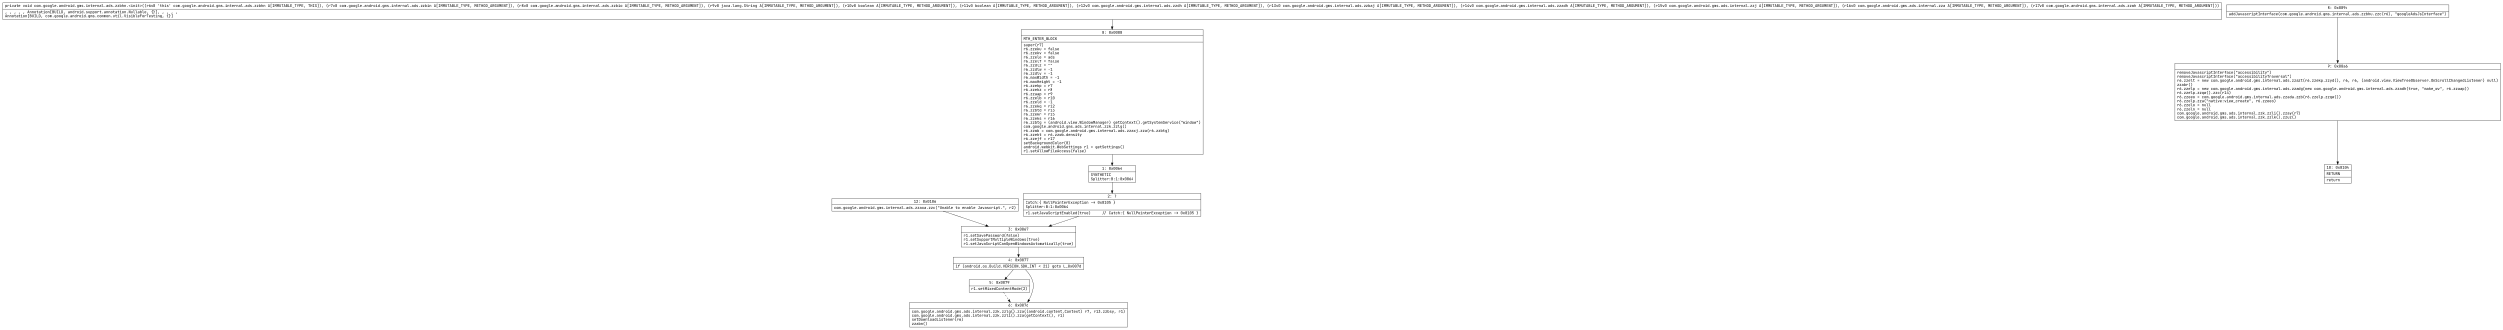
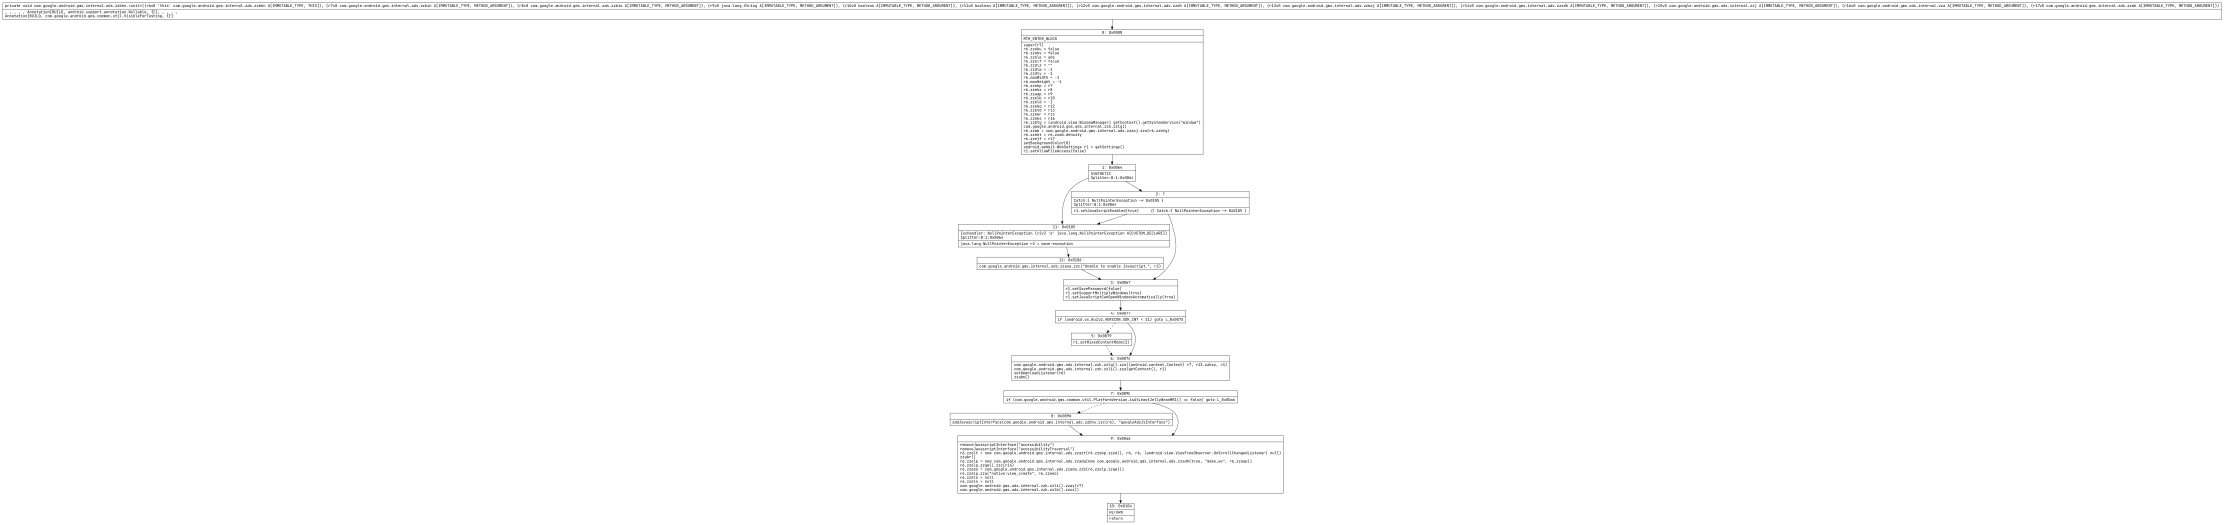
  digraph {
    fontname="JetBrains Mono"
    node [fontname="JetBrains Mono" shape=record]
    edge [fontname="JetBrains Mono"]
    n1 [label="{0\:\ 0x0000|MTH_ENTER_BLOCK\l|super(r7)\lr6.zzeku = false\lr6.zzekv = false\lr6.zzele = ads\lr6.zzelf = false\lr6.zzdlz = \"\"\lr6.zzdlw = \-1\lr6.zzdlv = \-1\lr6.maxWidth = \-1\lr6.maxHeight = \-1\lr6.zzekp = r7\lr6.zzekz = r8\lr6.zzaap = r9\lr6.zzelb = r10\lr6.zzeld = \-1\lr6.zzekq = r12\lr6.zzbtd = r13\lr6.zzekr = r15\lr6.zzeks = r16\lr6.zzbtg = (android.view.WindowManager) getContext().getSystemService(\"window\")\lcom.google.android.gms.ads.internal.zzk.zzlg()\lr6.zzwb = com.google.android.gms.internal.ads.zzaxj.zza(r6.zzbtg)\lr6.zzekt = r6.zzwb.density\lr6.zzejf = r17\lsetBackgroundColor(0)\landroid.webkit.WebSettings r1 = getSettings()\lr1.setAllowFileAccess(false)\l}"]
    n2 [label="{1\:\ 0x0064|SYNTHETIC\lSplitter:B:1:0x0064\l}"]
    n3 [label="{2\:\ ?|Catch:\{ NullPointerException \-\> 0x0105 \}\lSplitter:B:1:0x0064\l|r1.setJavaScriptEnabled(true)     \/\/ Catch:\{ NullPointerException \-\> 0x0105 \}\l}"]
+   n4 [label="{11\:\ 0x0105|ExcHandler: NullPointerException (r2v3 'e' java.lang.NullPointerException A[CUSTOM_DECLARE])\lSplitter:B:1:0x0064\l|java.lang.NullPointerException r2 = move\-exception\l}"]
    n5 [label="{3\:\ 0x0067|r1.setSavePassword(false)\lr1.setSupportMultipleWindows(true)\lr1.setJavaScriptCanOpenWindowsAutomatically(true)\l}"]
    n6 [label="{12\:\ 0x0106|com.google.android.gms.internal.ads.zzaxa.zzc(\"Unable to enable Javascript.\", r2)\l}"]
    n7 [label="{4\:\ 0x0077|if (android.os.Build.VERSION.SDK_INT \< 21) goto L_0x007d\l}"]
    n8 [label="{5\:\ 0x0079|r1.setMixedContentMode(2)\l}"]
    n9 [label="{6\:\ 0x007d|com.google.android.gms.ads.internal.zzk.zzlg().zza((android.content.Context) r7, r13.zzbsy, r1)\lcom.google.android.gms.ads.internal.zzk.zzli().zza(getContext(), r1)\lsetDownloadListener(r6)\lzzabn()\l}"]
+   n10 [label="{7\:\ 0x009b|if (com.google.android.gms.common.util.PlatformVersion.isAtLeastJellyBeanMR1() == false) goto L_0x00a6\l}"]
    n11 [label="{8\:\ 0x009d|addJavascriptInterface(com.google.android.gms.internal.ads.zzbhu.zzc(r6), \"googleAdsJsInterface\")\l}"]
    n12 [label="{9\:\ 0x00a6|removeJavascriptInterface(\"accessibility\")\lremoveJavascriptInterface(\"accessibilityTraversal\")\lr6.zzelt = new com.google.android.gms.internal.ads.zzazt(r6.zzekp.zzyd(), r6, r6, (android.view.ViewTreeObserver.OnScrollChangedListener) null)\lzzabr()\lr6.zzelp = new com.google.android.gms.internal.ads.zzadg(new com.google.android.gms.internal.ads.zzadh(true, \"make_wv\", r6.zzaap))\lr6.zzelp.zzqw().zzc(r14)\lr6.zzeeo = com.google.android.gms.internal.ads.zzada.zzb(r6.zzelp.zzqw())\lr6.zzelp.zza(\"native:view_create\", r6.zzeeo)\lr6.zzelo = null\lr6.zzeln = null\lcom.google.android.gms.ads.internal.zzk.zzli().zzay(r7)\lcom.google.android.gms.ads.internal.zzk.zzlk().zzuz()\l}"]
    n13 [label="{10\:\ 0x0104|RETURN\l|return\l}"]
    n14 [label="{private void com.google.android.gms.internal.ads.zzbhn.\<init\>((r6v0 'this' com.google.android.gms.internal.ads.zzbhn A[IMMUTABLE_TYPE, THIS]), (r7v0 com.google.android.gms.internal.ads.zzbin A[IMMUTABLE_TYPE, METHOD_ARGUMENT]), (r8v0 com.google.android.gms.internal.ads.zzbio A[IMMUTABLE_TYPE, METHOD_ARGUMENT]), (r9v0 java.lang.String A[IMMUTABLE_TYPE, METHOD_ARGUMENT]), (r10v0 boolean A[IMMUTABLE_TYPE, METHOD_ARGUMENT]), (r11v0 boolean A[IMMUTABLE_TYPE, METHOD_ARGUMENT]), (r12v0 com.google.android.gms.internal.ads.zzdh A[IMMUTABLE_TYPE, METHOD_ARGUMENT]), (r13v0 com.google.android.gms.internal.ads.zzbaj A[IMMUTABLE_TYPE, METHOD_ARGUMENT]), (r14v0 com.google.android.gms.internal.ads.zzadh A[IMMUTABLE_TYPE, METHOD_ARGUMENT]), (r15v0 com.google.android.gms.ads.internal.zzj A[IMMUTABLE_TYPE, METHOD_ARGUMENT]), (r16v0 com.google.android.gms.ads.internal.zza A[IMMUTABLE_TYPE, METHOD_ARGUMENT]), (r17v0 com.google.android.gms.internal.ads.zzwh A[IMMUTABLE_TYPE, METHOD_ARGUMENT]))  | , , , , , Annotation[BUILD, android.support.annotation.Nullable, \{\}], , , , , \lAnnotation[BUILD, com.google.android.gms.common.util.VisibleForTesting, \{\}]\l}"]
    n1 -> n2
    n2 -> n3
+   n2 -> n4
+   n3 -> n4
    n3 -> n5
+   n4 -> n6
    n5 -> n7
    n6 -> n5
-   n7 -> n8 [style=solid]
+   n7 -> n8 [style=dashed]
    n7 -> n9
    n8 -> n9 [style=dashed]
+   n9 -> n10
+   n10 -> n11 [style=dashed]
+   n10 -> n12
    n11 -> n12
    n12 -> n13
    n14 -> n1
  }
